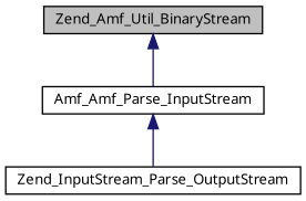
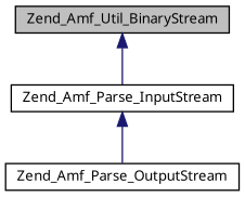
  digraph {
    fontname="Noto Sans"
    node [color=black fillcolor=white fontname="Noto Sans" fontsize=10 shape=record style=filled]
    edge [color=midnightblue dir=back fontname="Noto Sans" fontsize=10 labelfontname=Helvetica labelfontsize=10 style=solid]
    n1 [fillcolor=grey75 fontcolor=black height=0.2 label=Zend_Amf_Util_BinaryStream width=0.4]
-   n2 [height=0.2 label=Amf_Amf_Parse_InputStream width=0.4]
-   n3 [height=0.2 label=Zend_InputStream_Parse_OutputStream width=0.4]
+   n2 [height=0.2 label=Zend_Amf_Parse_InputStream width=0.4]
+   n3 [height=0.2 label=Zend_Amf_Parse_OutputStream width=0.4]
    n1 -> n2
    n2 -> n3
  }
